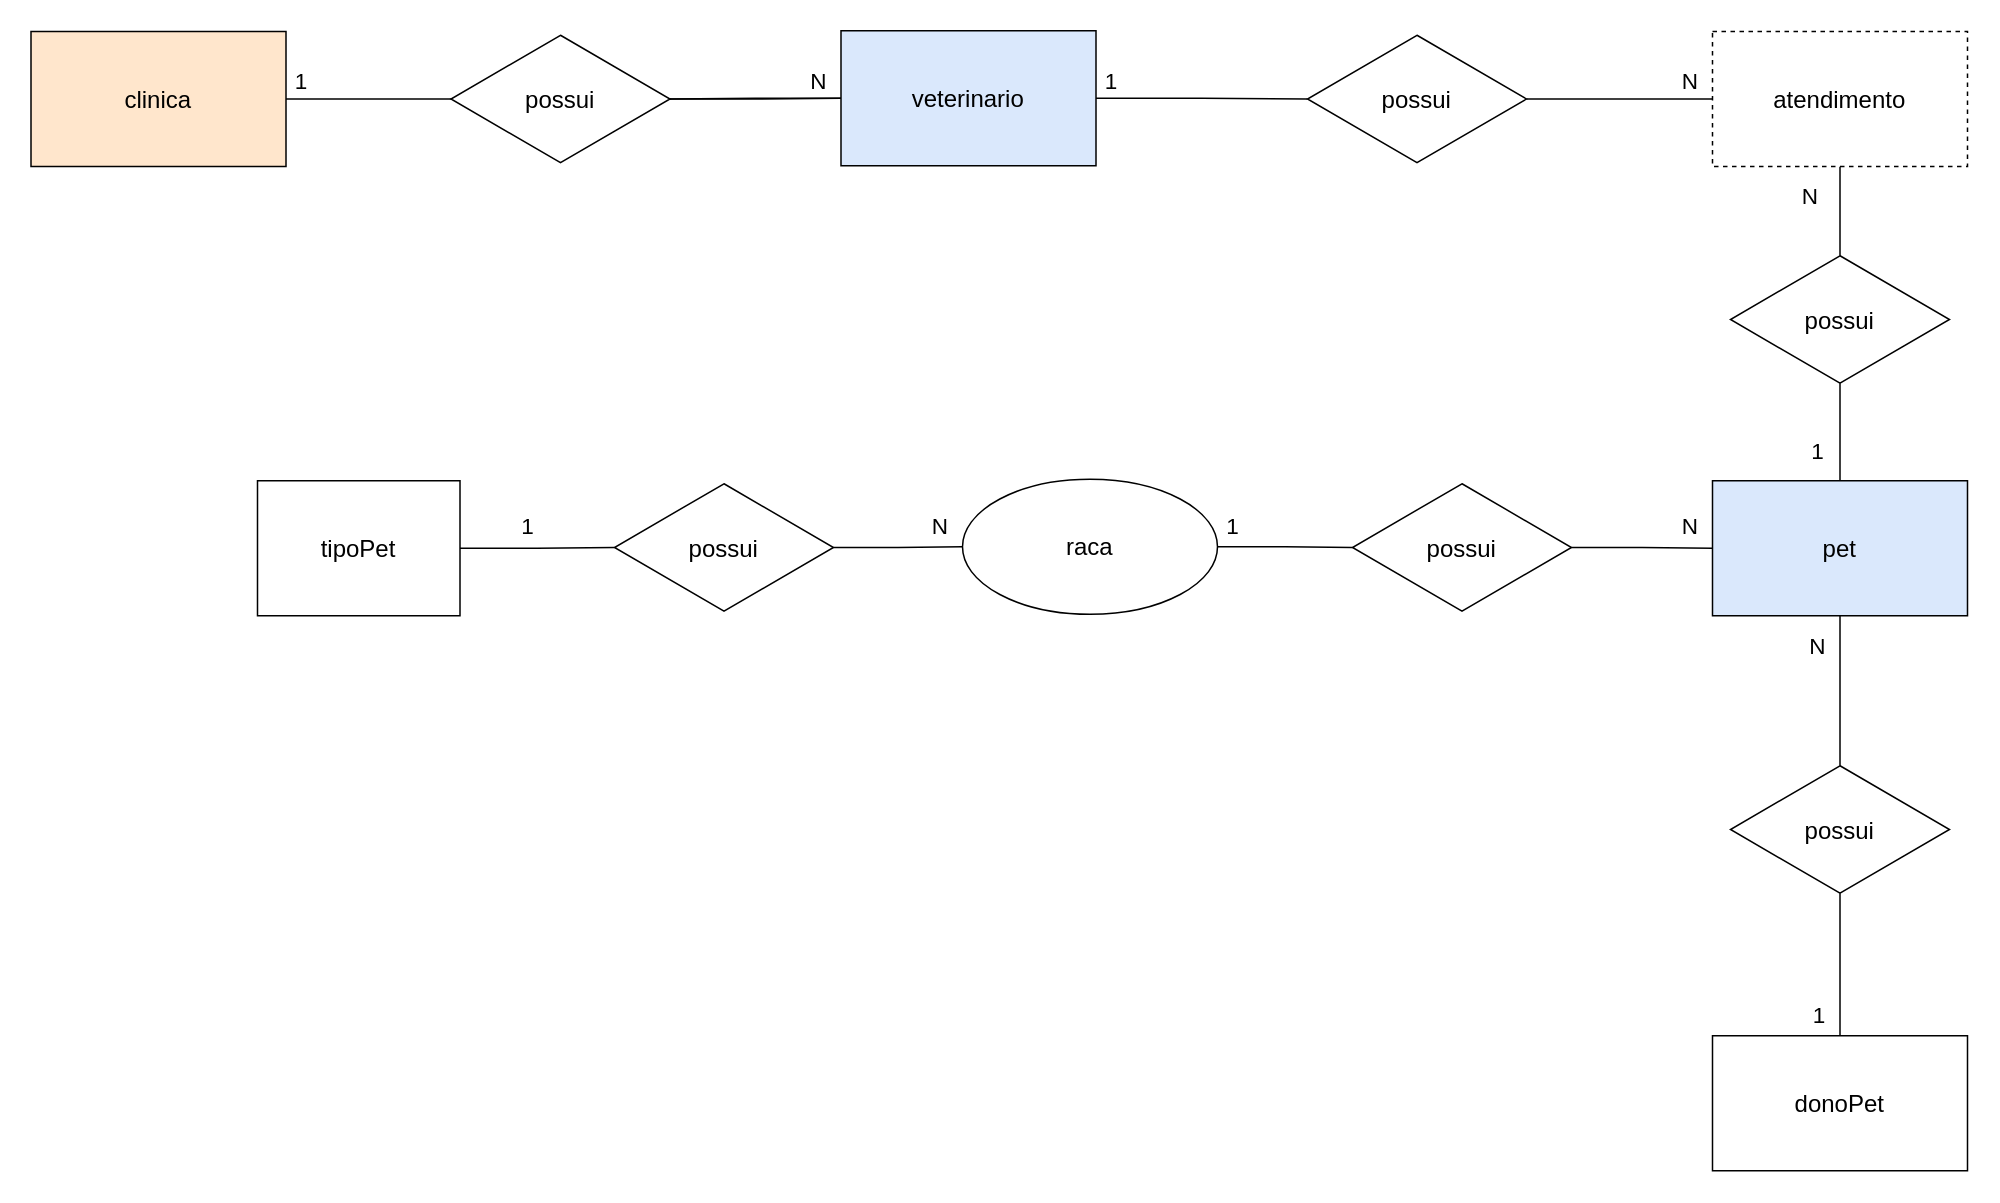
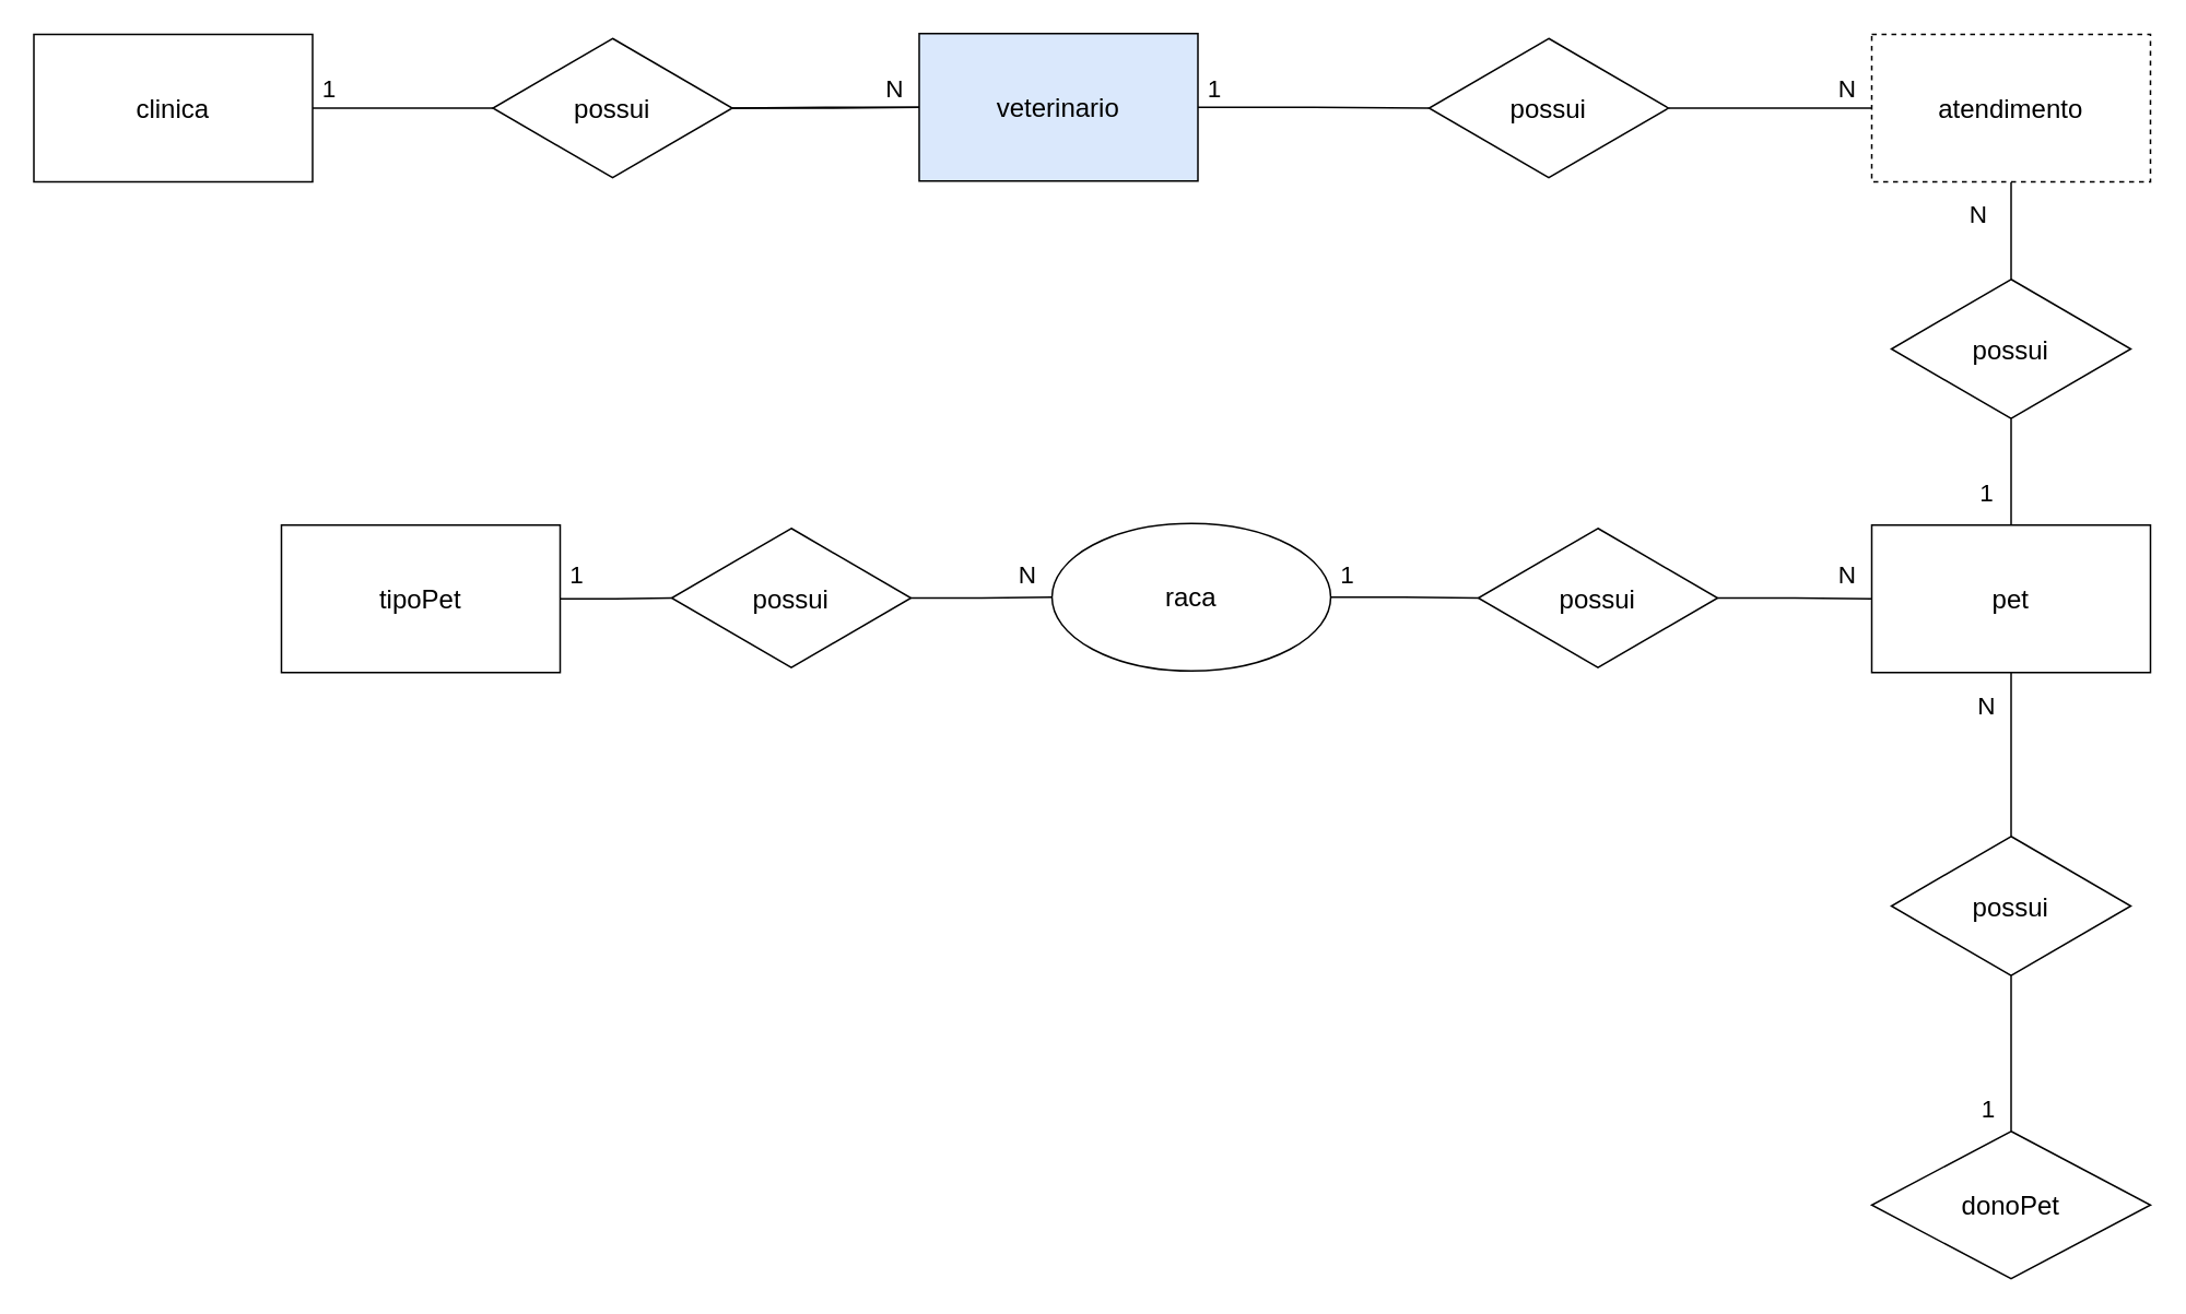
  <mxCell id="0" />
  <mxCell id="1" parent="0" />
  <mxCell id="2" style="edgeStyle=orthogonalEdgeStyle;rounded=0;orthogonalLoop=1;jettySize=auto;html=1;exitX=1;exitY=0.5;exitDx=0;exitDy=0;entryX=0;entryY=0.5;entryDx=0;entryDy=0;endArrow=none;endFill=0;" parent="1" source="3" target="10" edge="1"><mxGeometry relative="1" as="geometry" /></mxCell>
- <mxCell id="3" value="&lt;font style=&quot;font-size: 16px&quot;&gt;clinica&lt;/font&gt;" style="rounded=0;whiteSpace=wrap;html=1;fillColor=#ffe6cc;" parent="1" vertex="1"><mxGeometry x="20" y="20.5" width="170" height="90" as="geometry" /></mxCell>
+ <mxCell id="3" value="&lt;font style=&quot;font-size: 16px&quot;&gt;clinica&lt;/font&gt;" style="rounded=0;whiteSpace=wrap;html=1;" parent="1" vertex="1"><mxGeometry x="20" y="20.5" width="170" height="90" as="geometry" /></mxCell>
  <mxCell id="4" style="edgeStyle=orthogonalEdgeStyle;rounded=0;orthogonalLoop=1;jettySize=auto;html=1;exitX=1;exitY=0.5;exitDx=0;exitDy=0;entryX=0;entryY=0.5;entryDx=0;entryDy=0;endArrow=none;endFill=0;" edge="1" parent="1" source="6" target="14"><mxGeometry relative="1" as="geometry" /></mxCell>
  <mxCell id="5" value="" style="edgeStyle=orthogonalEdgeStyle;rounded=0;orthogonalLoop=1;jettySize=auto;html=1;endArrow=none;endFill=0;" edge="1" parent="1" source="6" target="10"><mxGeometry relative="1" as="geometry" /></mxCell>
  <mxCell id="6" value="&lt;font style=&quot;font-size: 16px&quot;&gt;veterinario&lt;/font&gt;" style="rounded=0;whiteSpace=wrap;html=1;fillColor=#dae8fc;" parent="1" vertex="1"><mxGeometry x="560" y="20" width="170" height="90" as="geometry" /></mxCell>
  <mxCell id="7" style="edgeStyle=orthogonalEdgeStyle;rounded=0;orthogonalLoop=1;jettySize=auto;html=1;exitX=0.5;exitY=1;exitDx=0;exitDy=0;entryX=0.5;entryY=0;entryDx=0;entryDy=0;endArrow=none;endFill=0;" edge="1" parent="1" source="8" target="28"><mxGeometry relative="1" as="geometry" /></mxCell>
- <mxCell id="8" value="&lt;font style=&quot;font-size: 16px&quot;&gt;pet&lt;/font&gt;" style="rounded=0;whiteSpace=wrap;html=1;fillColor=#dae8fc;" parent="1" vertex="1"><mxGeometry x="1141" y="320" width="170" height="90" as="geometry" /></mxCell>
+ <mxCell id="8" value="&lt;font style=&quot;font-size: 16px&quot;&gt;pet&lt;/font&gt;" style="rounded=0;whiteSpace=wrap;html=1;" parent="1" vertex="1"><mxGeometry x="1141" y="320" width="170" height="90" as="geometry" /></mxCell>
  <mxCell id="9" style="edgeStyle=orthogonalEdgeStyle;rounded=0;orthogonalLoop=1;jettySize=auto;html=1;exitX=1;exitY=0.5;exitDx=0;exitDy=0;entryX=0;entryY=0.5;entryDx=0;entryDy=0;endArrow=none;endFill=0;" parent="1" source="10" target="6" edge="1"><mxGeometry relative="1" as="geometry" /></mxCell>
  <mxCell id="10" value="&lt;font style=&quot;font-size: 16px&quot;&gt;possui&lt;/font&gt;" style="shape=rhombus;perimeter=rhombusPerimeter;whiteSpace=wrap;html=1;align=center;" parent="1" vertex="1"><mxGeometry x="300" y="23" width="146" height="85" as="geometry" /></mxCell>
  <mxCell id="11" value="&lt;font style=&quot;font-size: 15px&quot;&gt;N&lt;/font&gt;" style="text;html=1;align=center;verticalAlign=middle;resizable=0;points=[];autosize=1;strokeColor=none;" parent="1" vertex="1"><mxGeometry x="530" y="43" width="30" height="20" as="geometry" /></mxCell>
  <mxCell id="12" value="&lt;font style=&quot;font-size: 15px&quot;&gt;1&lt;/font&gt;" style="text;html=1;align=center;verticalAlign=middle;resizable=0;points=[];autosize=1;strokeColor=none;" parent="1" vertex="1"><mxGeometry x="190" y="43" width="20" height="20" as="geometry" /></mxCell>
  <mxCell id="13" style="edgeStyle=orthogonalEdgeStyle;rounded=0;orthogonalLoop=1;jettySize=auto;html=1;exitX=1;exitY=0.5;exitDx=0;exitDy=0;entryX=0;entryY=0.5;entryDx=0;entryDy=0;endArrow=none;endFill=0;" edge="1" parent="1" source="14" target="16"><mxGeometry relative="1" as="geometry" /></mxCell>
  <mxCell id="14" value="&lt;font style=&quot;font-size: 16px&quot;&gt;possui&lt;/font&gt;" style="shape=rhombus;perimeter=rhombusPerimeter;whiteSpace=wrap;html=1;align=center;" vertex="1" parent="1"><mxGeometry x="871" y="23" width="146" height="85" as="geometry" /></mxCell>
  <mxCell id="15" style="edgeStyle=orthogonalEdgeStyle;rounded=0;orthogonalLoop=1;jettySize=auto;html=1;exitX=0.5;exitY=1;exitDx=0;exitDy=0;entryX=0.5;entryY=0;entryDx=0;entryDy=0;endArrow=none;endFill=0;" edge="1" parent="1" source="16" target="18"><mxGeometry relative="1" as="geometry" /></mxCell>
  <mxCell id="16" value="&lt;font style=&quot;font-size: 16px&quot;&gt;atendimento&lt;/font&gt;" style="rounded=0;whiteSpace=wrap;html=1;dashed=1;" vertex="1" parent="1"><mxGeometry x="1141" y="20.5" width="170" height="90" as="geometry" /></mxCell>
  <mxCell id="17" style="edgeStyle=orthogonalEdgeStyle;rounded=0;orthogonalLoop=1;jettySize=auto;html=1;exitX=0.5;exitY=1;exitDx=0;exitDy=0;entryX=0.5;entryY=0;entryDx=0;entryDy=0;endArrow=none;endFill=0;" edge="1" parent="1" source="18" target="8"><mxGeometry relative="1" as="geometry" /></mxCell>
  <mxCell id="18" value="&lt;font style=&quot;font-size: 16px&quot;&gt;possui&lt;/font&gt;" style="shape=rhombus;perimeter=rhombusPerimeter;whiteSpace=wrap;html=1;align=center;" vertex="1" parent="1"><mxGeometry x="1153" y="170" width="146" height="85" as="geometry" /></mxCell>
  <mxCell id="19" style="edgeStyle=orthogonalEdgeStyle;rounded=0;orthogonalLoop=1;jettySize=auto;html=1;exitX=1;exitY=0.5;exitDx=0;exitDy=0;entryX=0;entryY=0.5;entryDx=0;entryDy=0;endArrow=none;endFill=0;" edge="1" parent="1" source="20" target="8"><mxGeometry relative="1" as="geometry" /></mxCell>
  <mxCell id="20" value="&lt;font style=&quot;font-size: 16px&quot;&gt;possui&lt;/font&gt;" style="shape=rhombus;perimeter=rhombusPerimeter;whiteSpace=wrap;html=1;align=center;" vertex="1" parent="1"><mxGeometry x="901" y="322" width="146" height="85" as="geometry" /></mxCell>
  <mxCell id="21" style="edgeStyle=orthogonalEdgeStyle;rounded=0;orthogonalLoop=1;jettySize=auto;html=1;exitX=1;exitY=0.5;exitDx=0;exitDy=0;entryX=0;entryY=0.5;entryDx=0;entryDy=0;endArrow=none;endFill=0;" edge="1" parent="1" source="22" target="20"><mxGeometry relative="1" as="geometry" /></mxCell>
  <mxCell id="22" value="&lt;font style=&quot;font-size: 16px&quot;&gt;raca&lt;/font&gt;" style="ellipse;whiteSpace=wrap;html=1;" vertex="1" parent="1"><mxGeometry x="641" y="319" width="170" height="90" as="geometry" /></mxCell>
  <mxCell id="23" style="edgeStyle=orthogonalEdgeStyle;rounded=0;orthogonalLoop=1;jettySize=auto;html=1;exitX=1;exitY=0.5;exitDx=0;exitDy=0;entryX=0;entryY=0.5;entryDx=0;entryDy=0;endArrow=none;endFill=0;" edge="1" parent="1" source="24" target="26"><mxGeometry relative="1" as="geometry" /></mxCell>
- <mxCell id="24" value="&lt;font style=&quot;font-size: 16px&quot;&gt;tipoPet&lt;/font&gt;" style="rounded=0;whiteSpace=wrap;html=1;" vertex="1" parent="1"><mxGeometry x="171" y="320" width="135" height="90" as="geometry" /></mxCell>
+ <mxCell id="24" value="&lt;font style=&quot;font-size: 16px&quot;&gt;tipoPet&lt;/font&gt;" style="rounded=0;whiteSpace=wrap;html=1;" vertex="1" parent="1"><mxGeometry x="171" y="320" width="170" height="90" as="geometry" /></mxCell>
  <mxCell id="25" value="" style="edgeStyle=orthogonalEdgeStyle;rounded=0;orthogonalLoop=1;jettySize=auto;html=1;endArrow=none;endFill=0;" edge="1" parent="1" source="26" target="22"><mxGeometry relative="1" as="geometry" /></mxCell>
  <mxCell id="26" value="&lt;font style=&quot;font-size: 16px&quot;&gt;possui&lt;/font&gt;" style="shape=rhombus;perimeter=rhombusPerimeter;whiteSpace=wrap;html=1;align=center;" vertex="1" parent="1"><mxGeometry x="409" y="322" width="146" height="85" as="geometry" /></mxCell>
  <mxCell id="27" style="edgeStyle=orthogonalEdgeStyle;rounded=0;orthogonalLoop=1;jettySize=auto;html=1;exitX=0.5;exitY=1;exitDx=0;exitDy=0;entryX=0.5;entryY=0;entryDx=0;entryDy=0;endArrow=none;endFill=0;" edge="1" parent="1" source="28" target="29"><mxGeometry relative="1" as="geometry" /></mxCell>
  <mxCell id="28" value="&lt;font style=&quot;font-size: 16px&quot;&gt;possui&lt;/font&gt;" style="shape=rhombus;perimeter=rhombusPerimeter;whiteSpace=wrap;html=1;align=center;" vertex="1" parent="1"><mxGeometry x="1153" y="510" width="146" height="85" as="geometry" /></mxCell>
- <mxCell id="29" value="&lt;font style=&quot;font-size: 16px&quot;&gt;donoPet&lt;/font&gt;" style="rounded=0;whiteSpace=wrap;html=1;" vertex="1" parent="1"><mxGeometry x="1141" y="690" width="170" height="90" as="geometry" /></mxCell>
+ <mxCell id="29" value="&lt;font style=&quot;font-size: 16px&quot;&gt;donoPet&lt;/font&gt;" style="rhombus;whiteSpace=wrap;html=1;" vertex="1" parent="1"><mxGeometry x="1141" y="690" width="170" height="90" as="geometry" /></mxCell>
  <mxCell id="30" value="&lt;font style=&quot;font-size: 15px&quot;&gt;1&lt;/font&gt;" style="text;html=1;align=center;verticalAlign=middle;resizable=0;points=[];autosize=1;strokeColor=none;" vertex="1" parent="1"><mxGeometry x="730" y="43" width="20" height="20" as="geometry" /></mxCell>
  <mxCell id="31" value="&lt;font style=&quot;font-size: 15px&quot;&gt;N&lt;/font&gt;" style="text;html=1;align=center;verticalAlign=middle;resizable=0;points=[];autosize=1;strokeColor=none;" vertex="1" parent="1"><mxGeometry x="1111" y="43" width="30" height="20" as="geometry" /></mxCell>
  <mxCell id="32" value="&lt;font style=&quot;font-size: 15px&quot;&gt;N&lt;/font&gt;" style="text;html=1;align=center;verticalAlign=middle;resizable=0;points=[];autosize=1;strokeColor=none;" vertex="1" parent="1"><mxGeometry x="1191" y="120" width="30" height="20" as="geometry" /></mxCell>
  <mxCell id="33" value="&lt;font style=&quot;font-size: 15px&quot;&gt;1&lt;/font&gt;" style="text;html=1;align=center;verticalAlign=middle;resizable=0;points=[];autosize=1;strokeColor=none;" vertex="1" parent="1"><mxGeometry x="1201" y="290" width="20" height="20" as="geometry" /></mxCell>
  <mxCell id="34" value="&lt;font style=&quot;font-size: 15px&quot;&gt;1&lt;/font&gt;" style="text;html=1;align=center;verticalAlign=middle;resizable=0;points=[];autosize=1;strokeColor=none;" vertex="1" parent="1"><mxGeometry x="1202" y="666" width="20" height="20" as="geometry" /></mxCell>
  <mxCell id="35" value="&lt;font style=&quot;font-size: 15px&quot;&gt;N&lt;/font&gt;" style="text;html=1;align=center;verticalAlign=middle;resizable=0;points=[];autosize=1;strokeColor=none;" vertex="1" parent="1"><mxGeometry x="1196" y="420" width="30" height="20" as="geometry" /></mxCell>
  <mxCell id="36" value="&lt;font style=&quot;font-size: 15px&quot;&gt;N&lt;/font&gt;" style="text;html=1;align=center;verticalAlign=middle;resizable=0;points=[];autosize=1;strokeColor=none;" vertex="1" parent="1"><mxGeometry x="1111" y="340" width="30" height="20" as="geometry" /></mxCell>
  <mxCell id="37" value="&lt;font style=&quot;font-size: 15px&quot;&gt;1&lt;/font&gt;" style="text;html=1;align=center;verticalAlign=middle;resizable=0;points=[];autosize=1;strokeColor=none;" vertex="1" parent="1"><mxGeometry x="811" y="340" width="20" height="20" as="geometry" /></mxCell>
  <mxCell id="38" value="&lt;font style=&quot;font-size: 15px&quot;&gt;1&lt;/font&gt;" style="text;html=1;align=center;verticalAlign=middle;resizable=0;points=[];autosize=1;strokeColor=none;" vertex="1" parent="1"><mxGeometry x="341" y="340" width="20" height="20" as="geometry" /></mxCell>
  <mxCell id="39" value="&lt;font style=&quot;font-size: 15px&quot;&gt;N&lt;/font&gt;" style="text;html=1;align=center;verticalAlign=middle;resizable=0;points=[];autosize=1;strokeColor=none;" vertex="1" parent="1"><mxGeometry x="611" y="340" width="30" height="20" as="geometry" /></mxCell>
